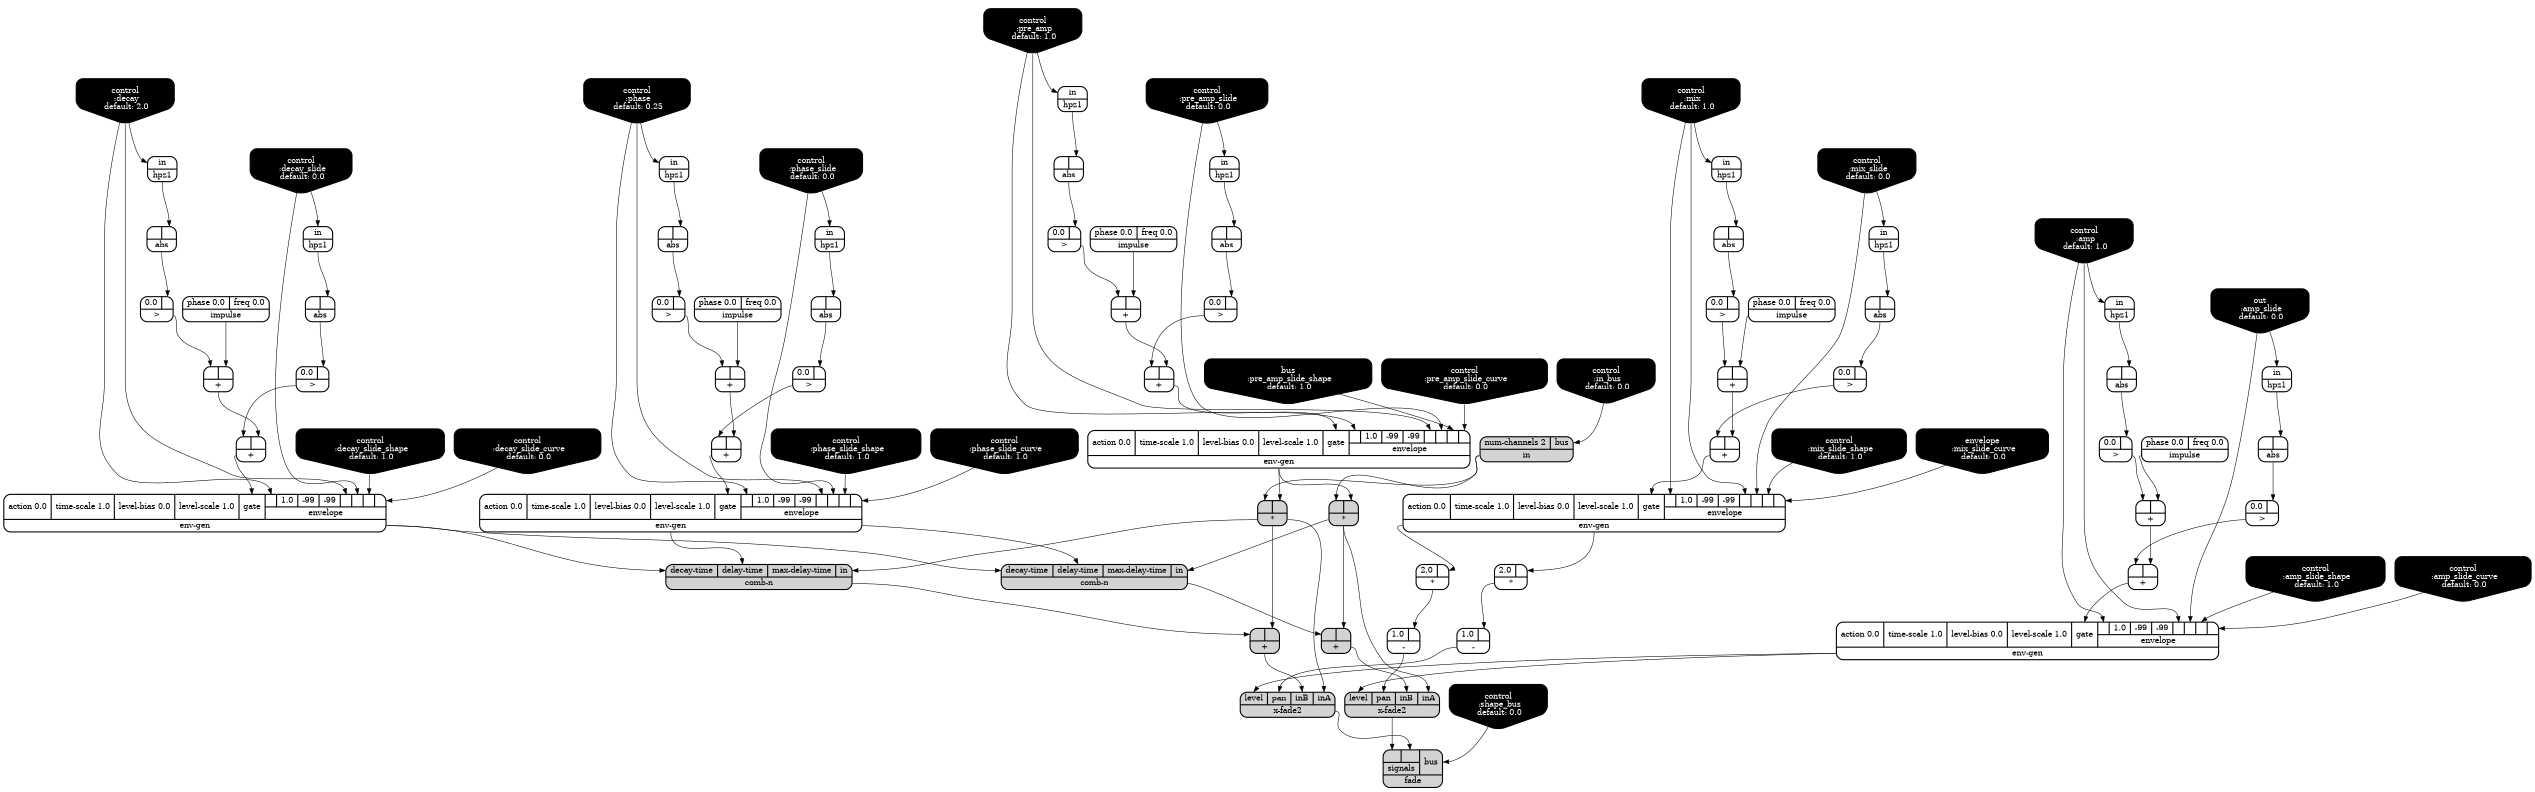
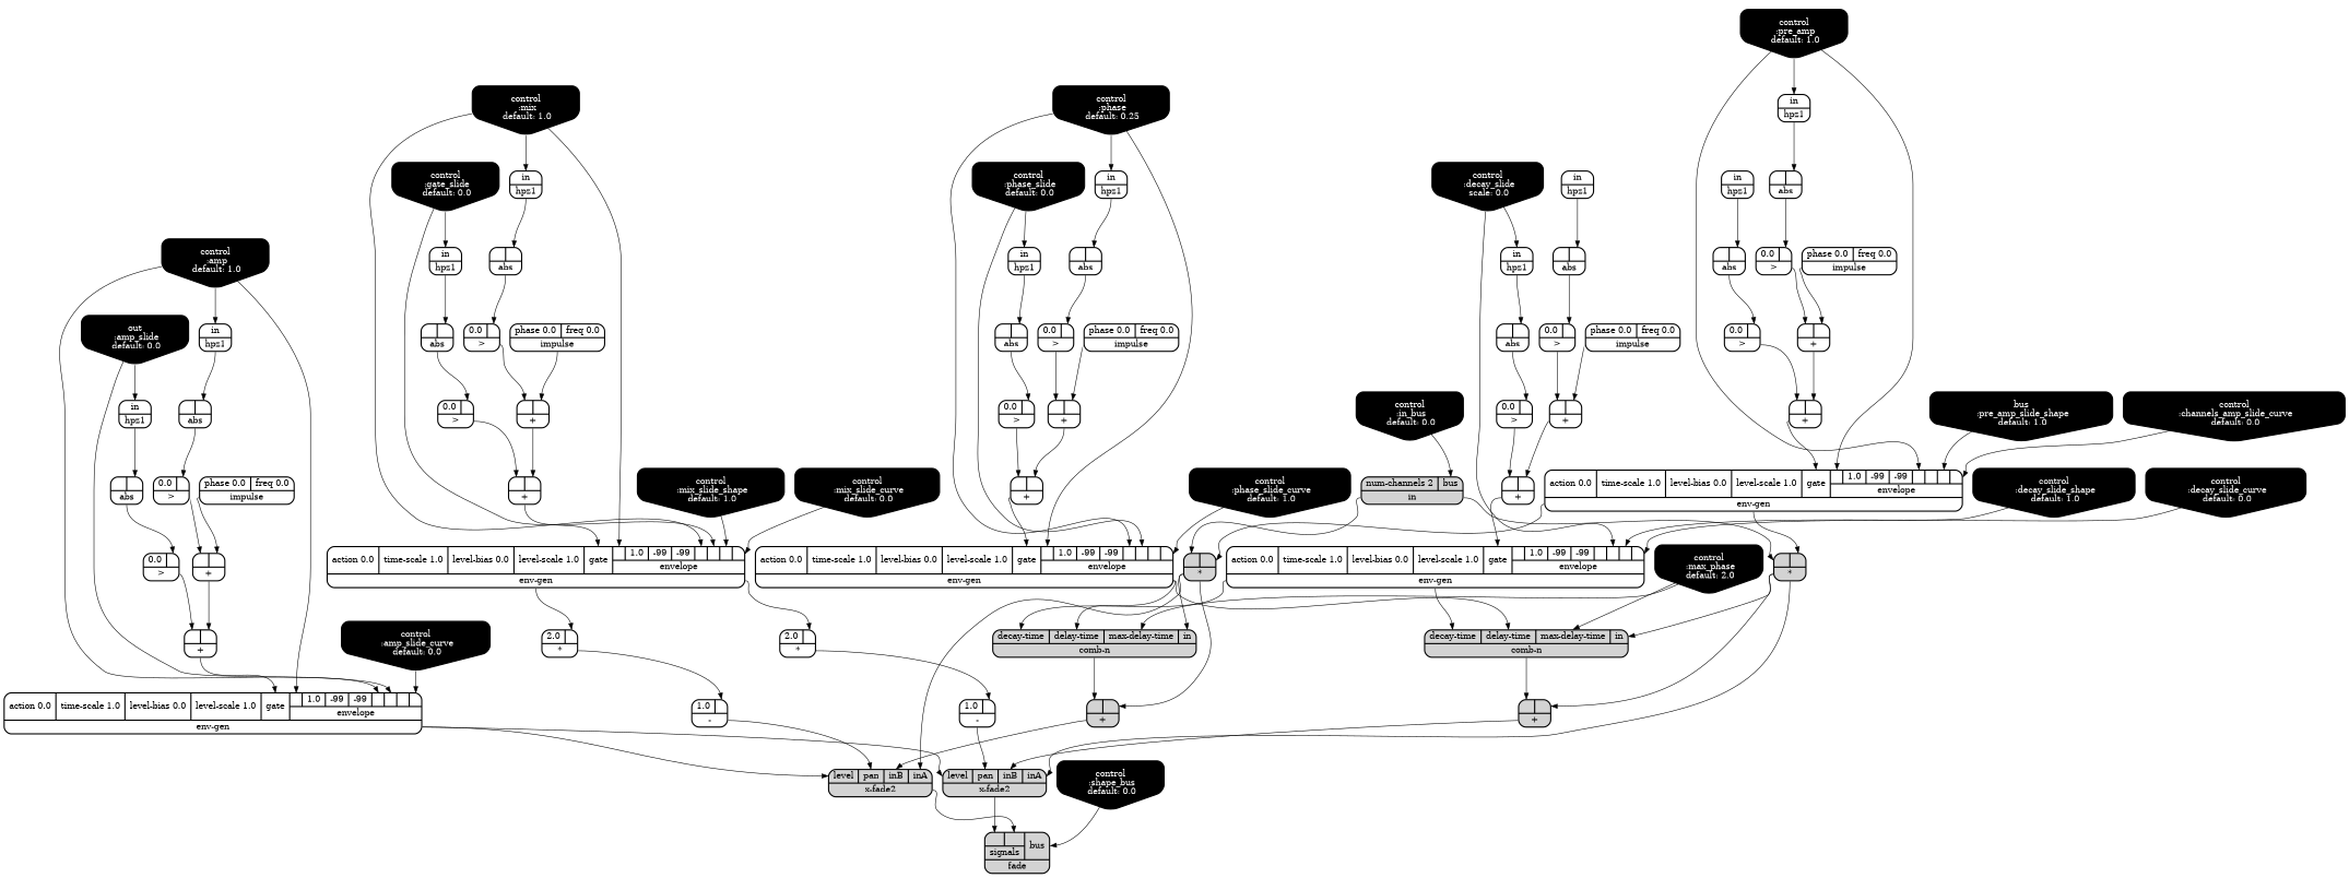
  digraph {
    node [rankdir=LR shape=record style="bold, rounded"]
    edge [headport=a tailport=__UG_NAME__]
    n1 [label="{{ <b> |<a> } |<__UG_NAME__>* }" style="filled, bold, rounded"]
    n2 [label="{{ <b> |<a> } |<__UG_NAME__>+ }" style="filled, bold, rounded"]
    n3 [label="{{ <decay____time> decay-time|<delay____time> delay-time|<max____delay____time> max-delay-time|<in> in} |<__UG_NAME__>comb-n }" style="filled, bold, rounded"]
    n4 [label="{{ <level> level|<pan> pan|<inb> inB|<ina> inA} |<__UG_NAME__>x-fade2 }" style="filled, bold, rounded"]
    n5 [label="{{ {{<signals___x____fade2___0>|<signals___x____fade2___1>}|signals}|<bus> bus} |<__UG_NAME__>fade }" style="filled, bold, rounded"]
    n6 [label="{{ <b> |<a> } |<__UG_NAME__>* }" style="filled, bold, rounded"]
    n7 [label="{{ <b> |<a> } |<__UG_NAME__>+ }" style="filled, bold, rounded"]
    n8 [label="{{ <decay____time> decay-time|<delay____time> delay-time|<max____delay____time> max-delay-time|<in> in} |<__UG_NAME__>comb-n }" style="filled, bold, rounded"]
    n9 [label="{{ <level> level|<pan> pan|<inb> inB|<ina> inA} |<__UG_NAME__>x-fade2 }" style="filled, bold, rounded"]
    n10 [label="{{ <b> 2.0|<a> } |<__UG_NAME__>* }"]
    n11 [label="{{ <b> 1.0|<a> } |<__UG_NAME__>- }"]
    n12 [label="{{ <b> 2.0|<a> } |<__UG_NAME__>* }"]
    n13 [label="{{ <b> 1.0|<a> } |<__UG_NAME__>- }"]
    n14 [label="{{ <b> |<a> } |<__UG_NAME__>+ }"]
    n15 [label="{{ <b> |<a> } |<__UG_NAME__>+ }"]
    n16 [label="{{ <action> action 0.0|<time____scale> time-scale 1.0|<level____bias> level-bias 0.0|<level____scale> level-scale 1.0|<gate> gate|{{<envelope___control___0>|1.0|-99|-99|<envelope___control___4>|<envelope___control___5>|<envelope___control___6>|<envelope___control___7>}|envelope}} |<__UG_NAME__>env-gen }"]
    n17 [label="{{ <b> |<a> } |<__UG_NAME__>+ }"]
    n18 [label="{{ <b> |<a> } |<__UG_NAME__>+ }"]
    n19 [label="{{ <action> action 0.0|<time____scale> time-scale 1.0|<level____bias> level-bias 0.0|<level____scale> level-scale 1.0|<gate> gate|{{<envelope___control___0>|1.0|-99|-99|<envelope___control___4>|<envelope___control___5>|<envelope___control___6>|<envelope___control___7>}|envelope}} |<__UG_NAME__>env-gen }"]
    n20 [label="{{ <b> |<a> } |<__UG_NAME__>+ }"]
    n21 [label="{{ <b> |<a> } |<__UG_NAME__>+ }"]
    n22 [label="{{ <action> action 0.0|<time____scale> time-scale 1.0|<level____bias> level-bias 0.0|<level____scale> level-scale 1.0|<gate> gate|{{<envelope___control___0>|1.0|-99|-99|<envelope___control___4>|<envelope___control___5>|<envelope___control___6>|<envelope___control___7>}|envelope}} |<__UG_NAME__>env-gen }"]
    n23 [label="{{ <b> |<a> } |<__UG_NAME__>+ }"]
    n24 [label="{{ <b> |<a> } |<__UG_NAME__>+ }"]
    n25 [label="{{ <action> action 0.0|<time____scale> time-scale 1.0|<level____bias> level-bias 0.0|<level____scale> level-scale 1.0|<gate> gate|{{<envelope___control___0>|1.0|-99|-99|<envelope___control___4>|<envelope___control___5>|<envelope___control___6>|<envelope___control___7>}|envelope}} |<__UG_NAME__>env-gen }"]
    n26 [label="{{ <b> |<a> } |<__UG_NAME__>+ }"]
    n27 [label="{{ <b> |<a> } |<__UG_NAME__>+ }"]
    n28 [label="{{ <action> action 0.0|<time____scale> time-scale 1.0|<level____bias> level-bias 0.0|<level____scale> level-scale 1.0|<gate> gate|{{<envelope___control___0>|1.0|-99|-99|<envelope___control___4>|<envelope___control___5>|<envelope___control___6>|<envelope___control___7>}|envelope}} |<__UG_NAME__>env-gen }"]
    n29 [label="{{ <b> 0.0|<a> } |<__UG_NAME__>\> }"]
    n30 [label="{{ <b> 0.0|<a> } |<__UG_NAME__>\> }"]
    n31 [label="{{ <b> 0.0|<a> } |<__UG_NAME__>\> }"]
    n32 [label="{{ <b> 0.0|<a> } |<__UG_NAME__>\> }"]
    n33 [label="{{ <b> 0.0|<a> } |<__UG_NAME__>\> }"]
    n34 [label="{{ <b> 0.0|<a> } |<__UG_NAME__>\> }"]
    n35 [label="{{ <b> 0.0|<a> } |<__UG_NAME__>\> }"]
    n36 [label="{{ <b> 0.0|<a> } |<__UG_NAME__>\> }"]
    n37 [label="{{ <b> 0.0|<a> } |<__UG_NAME__>\> }"]
    n38 [label="{{ <b> 0.0|<a> } |<__UG_NAME__>\> }"]
    n39 [label="{{ <b> |<a> } |<__UG_NAME__>abs }"]
    n40 [label="{{ <b> |<a> } |<__UG_NAME__>abs }"]
    n41 [label="{{ <b> |<a> } |<__UG_NAME__>abs }"]
    n42 [label="{{ <b> |<a> } |<__UG_NAME__>abs }"]
    n43 [label="{{ <b> |<a> } |<__UG_NAME__>abs }"]
    n44 [label="{{ <b> |<a> } |<__UG_NAME__>abs }"]
    n45 [label="{{ <b> |<a> } |<__UG_NAME__>abs }"]
    n46 [label="{{ <b> |<a> } |<__UG_NAME__>abs }"]
    n47 [label="{{ <b> |<a> } |<__UG_NAME__>abs }"]
    n48 [label="{{ <b> |<a> } |<__UG_NAME__>abs }"]
    n49 [fillcolor=black fontcolor=white label="control\n :amp\n default: 1.0" shape=invhouse style="rounded, filled, bold" rankdir=""]
    n50 [label="{{ <in> in} |<__UG_NAME__>hpz1 }"]
    n51 [fillcolor=black fontcolor=white label="out\n :amp_slide\n default: 0.0" shape=invhouse style="rounded, filled, bold" rankdir=""]
    n52 [label="{{ <in> in} |<__UG_NAME__>hpz1 }"]
-   n53 [fillcolor=black fontcolor=white label="control\n :amp_slide_shape\n default: 1.0" shape=invhouse style="rounded, filled, bold" rankdir=""]
    n54 [fillcolor=black fontcolor=white label="control\n :amp_slide_curve\n default: 0.0" shape=invhouse style="rounded, filled, bold" rankdir=""]
    n55 [fillcolor=black fontcolor=white label="control\n :mix\n default: 1.0" shape=invhouse style="rounded, filled, bold" rankdir=""]
    n56 [label="{{ <in> in} |<__UG_NAME__>hpz1 }"]
-   n57 [fillcolor=black fontcolor=white label="control\n :mix_slide\n default: 0.0" shape=invhouse style="rounded, filled, bold" rankdir=""]
+   n57 [fillcolor=black fontcolor=white label="control\n :gate_slide\n default: 0.0" shape=invhouse style="rounded, filled, bold" rankdir=""]
    n58 [label="{{ <in> in} |<__UG_NAME__>hpz1 }"]
    n59 [fillcolor=black fontcolor=white label="control\n :mix_slide_shape\n default: 1.0" shape=invhouse style="rounded, filled, bold" rankdir=""]
-   n60 [fillcolor=black fontcolor=white label="envelope\n :mix_slide_curve\n default: 0.0" shape=invhouse style="rounded, filled, bold" rankdir=""]
+   n60 [fillcolor=black fontcolor=white label="control\n :mix_slide_curve\n default: 0.0" shape=invhouse style="rounded, filled, bold" rankdir=""]
    n61 [fillcolor=black fontcolor=white label="control\n :pre_amp\n default: 1.0" shape=invhouse style="rounded, filled, bold" rankdir=""]
    n62 [label="{{ <in> in} |<__UG_NAME__>hpz1 }"]
-   n63 [fillcolor=black fontcolor=white label="control\n :pre_amp_slide\n default: 0.0" shape=invhouse style="rounded, filled, bold" rankdir=""]
    n64 [label="{{ <in> in} |<__UG_NAME__>hpz1 }"]
    n65 [fillcolor=black fontcolor=white label="bus\n :pre_amp_slide_shape\n default: 1.0" shape=invhouse style="rounded, filled, bold" rankdir=""]
-   n66 [fillcolor=black fontcolor=white label="control\n :pre_amp_slide_curve\n default: 0.0" shape=invhouse style="rounded, filled, bold" rankdir=""]
+   n66 [fillcolor=black fontcolor=white label="control\n :channels_amp_slide_curve\n default: 0.0" shape=invhouse style="rounded, filled, bold" rankdir=""]
    n67 [fillcolor=black fontcolor=white label="control\n :phase\n default: 0.25" shape=invhouse style="rounded, filled, bold" rankdir=""]
    n68 [label="{{ <in> in} |<__UG_NAME__>hpz1 }"]
    n69 [fillcolor=black fontcolor=white label="control\n :phase_slide\n default: 0.0" shape=invhouse style="rounded, filled, bold" rankdir=""]
    n70 [label="{{ <in> in} |<__UG_NAME__>hpz1 }"]
-   n71 [fillcolor=black fontcolor=white label="control\n :phase_slide_shape\n default: 1.0" shape=invhouse style="rounded, filled, bold" rankdir=""]
    n72 [fillcolor=black fontcolor=white label="control\n :phase_slide_curve\n default: 1.0" shape=invhouse style="rounded, filled, bold" rankdir=""]
-   n73 [fillcolor=black fontcolor=white label="control\n :decay\n default: 2.0" shape=invhouse style="rounded, filled, bold" rankdir=""]
    n74 [label="{{ <in> in} |<__UG_NAME__>hpz1 }"]
-   n75 [fillcolor=black fontcolor=white label="control\n :decay_slide\n default: 0.0" shape=invhouse style="rounded, filled, bold" rankdir=""]
+   n75 [fillcolor=black fontcolor=white label="control\n :decay_slide\n scale: 0.0" shape=invhouse style="rounded, filled, bold" rankdir=""]
    n76 [label="{{ <in> in} |<__UG_NAME__>hpz1 }"]
    n77 [fillcolor=black fontcolor=white label="control\n :decay_slide_shape\n default: 1.0" shape=invhouse style="rounded, filled, bold" rankdir=""]
    n78 [fillcolor=black fontcolor=white label="control\n :decay_slide_curve\n default: 0.0" shape=invhouse style="rounded, filled, bold" rankdir=""]
+   n79 [fillcolor=black fontcolor=white label="control\n :max_phase\n default: 2.0" shape=invhouse style="rounded, filled, bold" rankdir=""]
    n80 [fillcolor=black fontcolor=white label="control\n :in_bus\n default: 0.0" shape=invhouse style="rounded, filled, bold" rankdir=""]
    n81 [label="{{ <num____channels> num-channels 2|<bus> bus} |<__UG_NAME__>in }" style="filled, bold, rounded"]
    n82 [fillcolor=black fontcolor=white label="control\n :shape_bus\n default: 0.0" shape=invhouse style="rounded, filled, bold" rankdir=""]
    n83 [label="{{ <phase> phase 0.0|<freq> freq 0.0} |<__UG_NAME__>impulse }"]
    n84 [label="{{ <phase> phase 0.0|<freq> freq 0.0} |<__UG_NAME__>impulse }"]
    n85 [label="{{ <phase> phase 0.0|<freq> freq 0.0} |<__UG_NAME__>impulse }"]
    n86 [label="{{ <phase> phase 0.0|<freq> freq 0.0} |<__UG_NAME__>impulse }"]
    n87 [label="{{ <phase> phase 0.0|<freq> freq 0.0} |<__UG_NAME__>impulse }"]
    n1 -> n2
    n1 -> n3 [headport=in]
    n1 -> n4 [headport=ina]
    n2 -> n4 [headport=inb]
    n3 -> n2 [headport=b]
    n4 -> n5 [headport=signals___x____fade2___1]
    n6 -> n7
    n6 -> n8 [headport=in]
    n6 -> n9 [headport=ina]
    n7 -> n9 [headport=inb]
    n8 -> n7 [headport=b]
    n9 -> n5 [headport=signals___x____fade2___0]
    n10 -> n11
    n11 -> n9 [headport=pan]
    n12 -> n13
    n13 -> n4 [headport=pan]
    n14 -> n15
    n15 -> n16 [headport=gate]
    n16 -> n1
    n16 -> n6
    n17 -> n18
    n18 -> n19 [headport=gate]
    n19 -> n4 [headport=level]
    n19 -> n9 [headport=level]
    n20 -> n21
    n21 -> n22 [headport=gate]
    n22 -> n3 [headport=delay____time]
    n22 -> n8 [headport=delay____time]
    n23 -> n24
    n24 -> n25 [headport=gate]
    n25 -> n3 [headport=decay____time]
    n25 -> n8 [headport=decay____time]
    n26 -> n27
    n27 -> n28 [headport=gate]
    n28 -> n10
    n28 -> n12
    n29 -> n14 [headport=b]
    n30 -> n15 [headport=b]
    n31 -> n17 [headport=b]
    n32 -> n21 [headport=b]
    n33 -> n20 [headport=b]
    n34 -> n23 [headport=b]
    n35 -> n24 [headport=b]
    n36 -> n26 [headport=b]
    n37 -> n27 [headport=b]
    n38 -> n18 [headport=b]
    n39 -> n29
    n40 -> n30
    n41 -> n31
    n42 -> n32
    n43 -> n33
    n44 -> n34
    n45 -> n35
    n46 -> n36
    n47 -> n37
    n48 -> n38
    n49 -> n19 [headport=envelope___control___0]
    n49 -> n19 [headport=envelope___control___4]
    n49 -> n50 [headport=in]
    n50 -> n41
    n51 -> n19 [headport=envelope___control___5]
    n51 -> n52 [headport=in]
    n52 -> n48
-   n53 -> n19 [headport=envelope___control___6]
    n54 -> n19 [headport=envelope___control___7]
    n55 -> n28 [headport=envelope___control___0]
    n55 -> n28 [headport=envelope___control___4]
    n55 -> n56 [headport=in]
    n56 -> n46
    n57 -> n28 [headport=envelope___control___5]
    n57 -> n58 [headport=in]
    n58 -> n47
    n59 -> n28 [headport=envelope___control___6]
    n60 -> n28 [headport=envelope___control___7]
    n61 -> n16 [headport=envelope___control___0]
    n61 -> n16 [headport=envelope___control___4]
    n61 -> n62 [headport=in]
    n62 -> n39
-   n63 -> n16 [headport=envelope___control___5]
-   n63 -> n64 [headport=in]
    n64 -> n40
    n65 -> n16 [headport=envelope___control___6]
    n66 -> n16 [headport=envelope___control___7]
    n67 -> n22 [headport=envelope___control___0]
    n67 -> n22 [headport=envelope___control___4]
    n67 -> n68 [headport=in]
    n68 -> n43
    n69 -> n22 [headport=envelope___control___5]
    n69 -> n70 [headport=in]
    n70 -> n42
-   n71 -> n22 [headport=envelope___control___6]
    n72 -> n22 [headport=envelope___control___7]
-   n73 -> n25 [headport=envelope___control___0]
-   n73 -> n25 [headport=envelope___control___4]
-   n73 -> n74 [headport=in]
    n74 -> n44
    n75 -> n25 [headport=envelope___control___5]
    n75 -> n76 [headport=in]
    n76 -> n45
    n77 -> n25 [headport=envelope___control___6]
    n78 -> n25 [headport=envelope___control___7]
+   n79 -> n3 [headport=max____delay____time]
+   n79 -> n8 [headport=max____delay____time]
    n80 -> n81 [headport=bus]
    n81 -> n1 [headport=b]
    n81 -> n6 [headport=b]
    n82 -> n5 [headport=bus]
    n83 -> n14
    n84 -> n17
    n85 -> n20
    n86 -> n23
    n87 -> n26
  }
